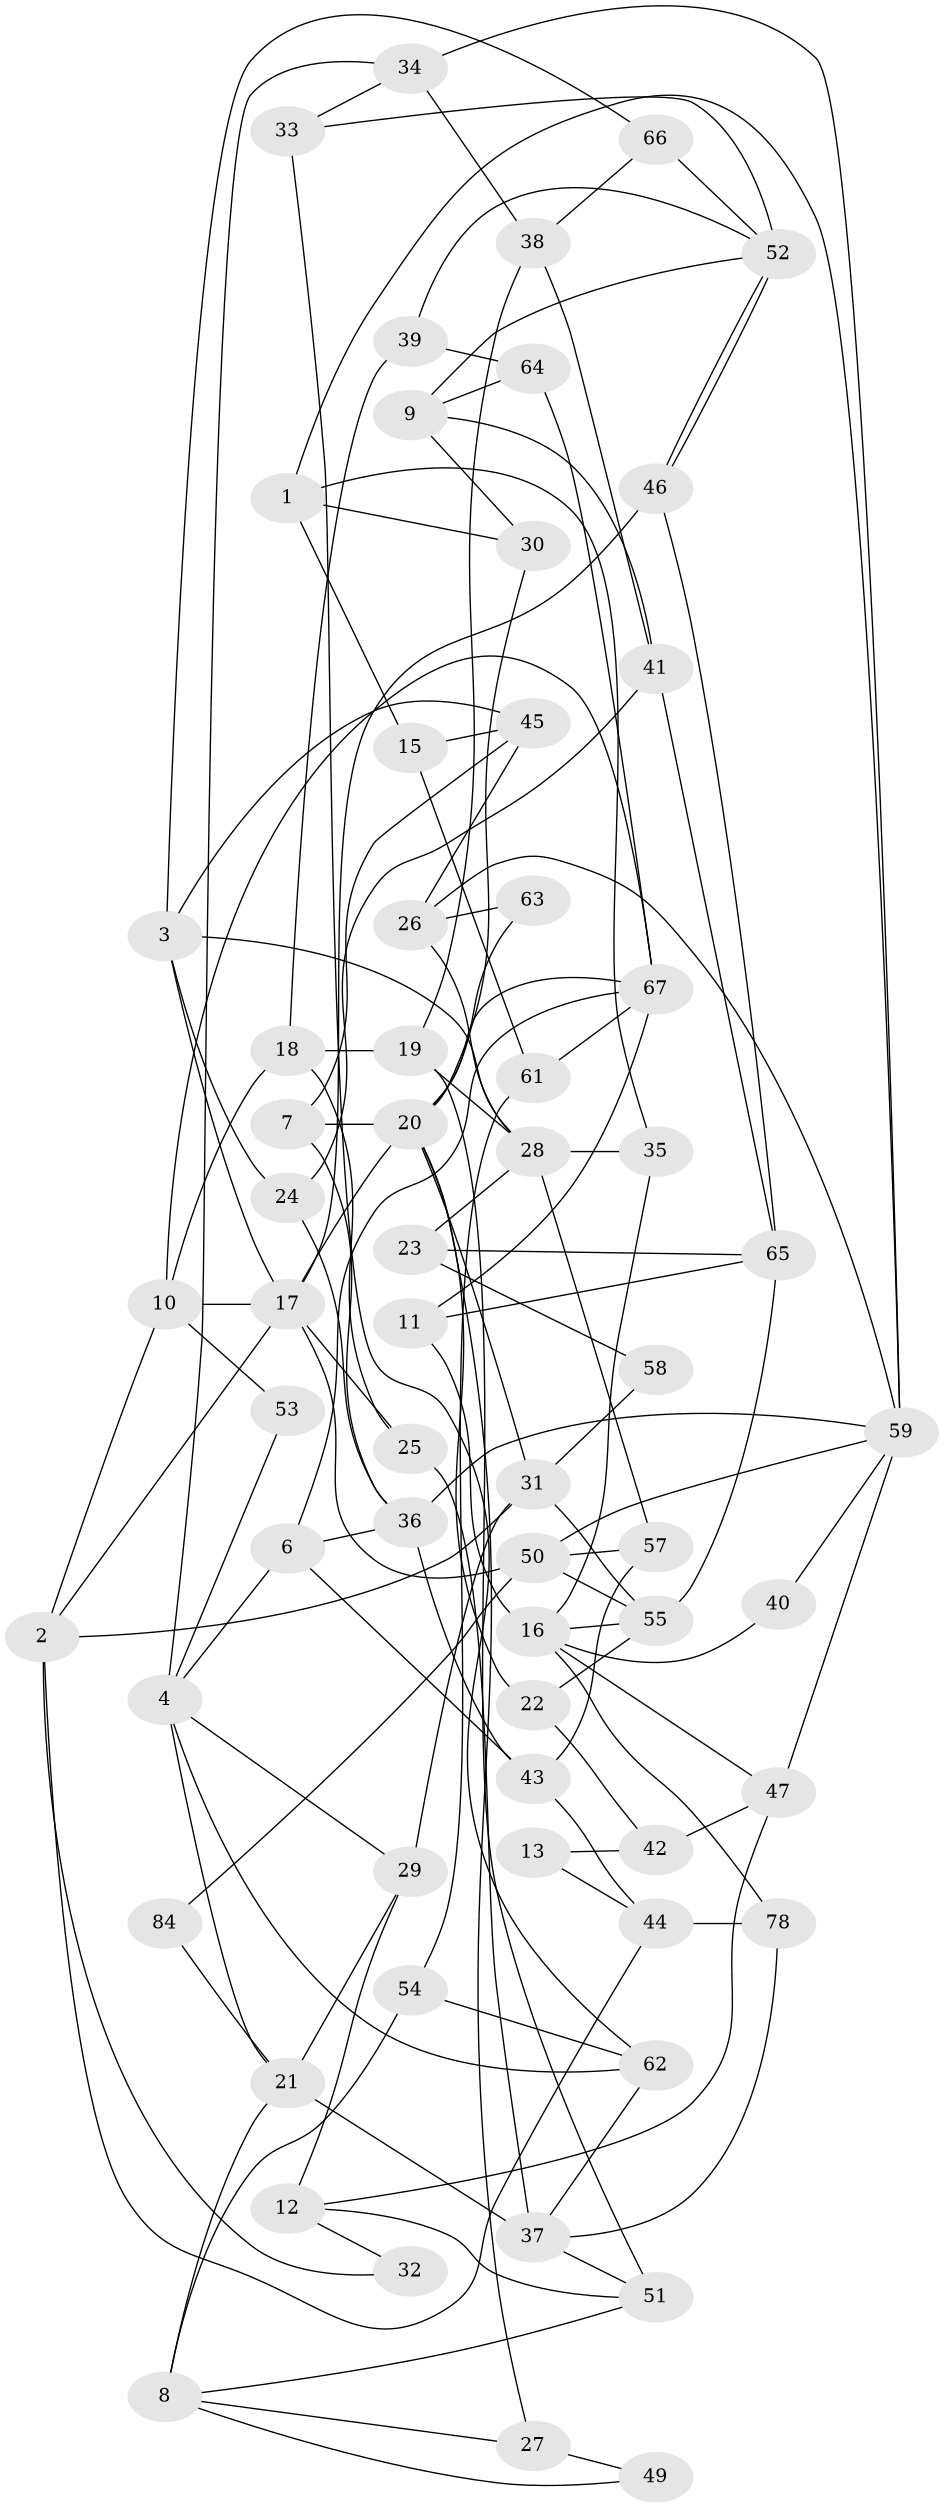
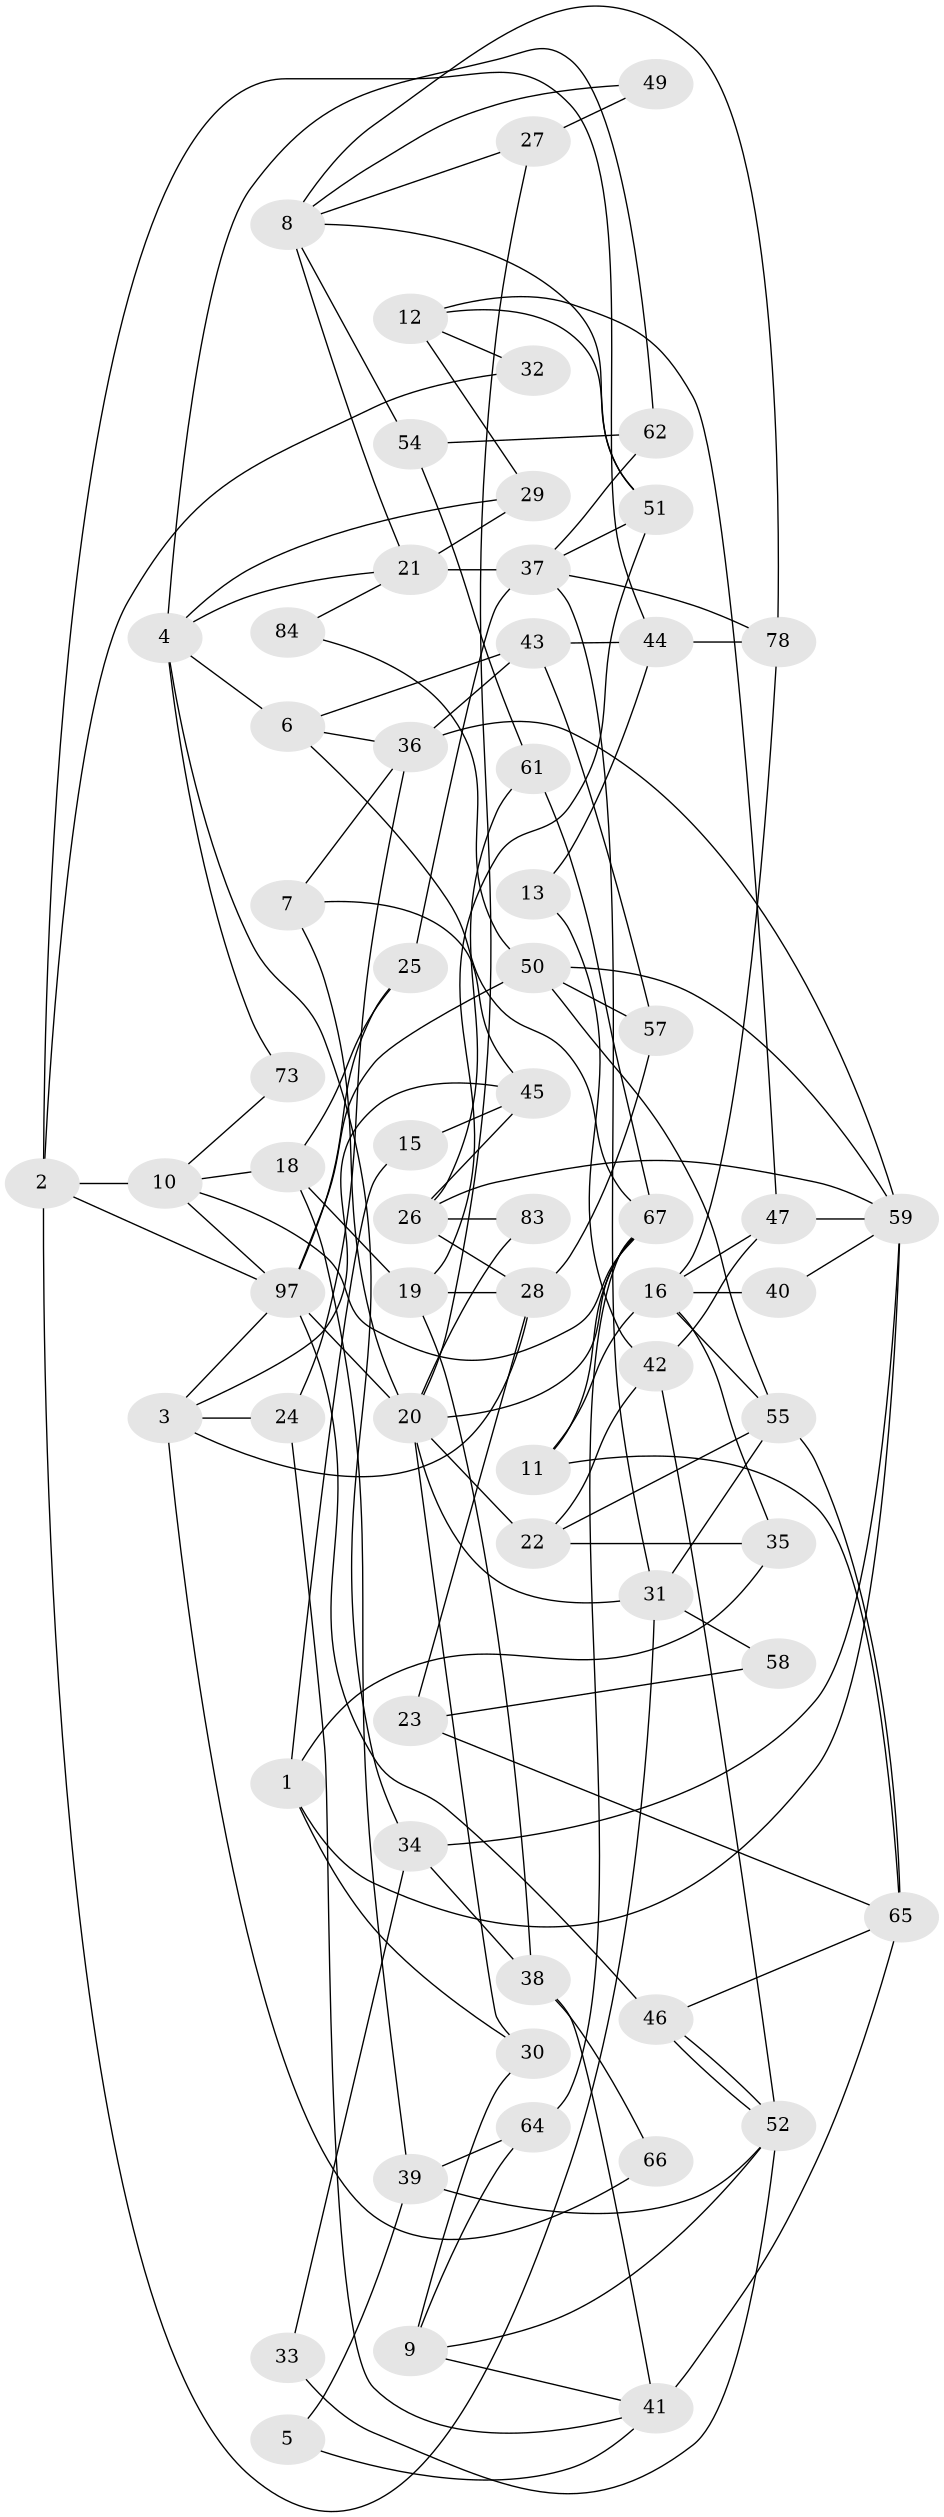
  graph {
    rankdir=LR
    node [color=gray90 style=filled]
    1
    15
    30
    35
    59
    45
    61
    2
    10
-   17
+   17 [label=97]
    31
    32
    44
-   53
+   53 [label=73]
    67
    18
    20
    50
    25
    46
    55
    58
    n23 [label=78]
    3
    24
    28
    66
    41
    36
    57
    4
    6
    21
    29
    34
    62
    43
    37
    38
+   5
    39
    52
    64
    65
    7
    27
    22
-   63
+   63 [label=83]
    8
    49
    51
    54
    9
    19
    11
    16
    47
    40
    12
    13
    42
    n62 [label=84]
    23
    26
    33
    1 -- 15
    1 -- 30
    1 -- 35
    1 -- 59
    15 -- 45
-   15 -- 61
+   26 -- 61
    61 -- 67
    2 -- 10
    2 -- 17
    2 -- 31
    2 -- 32
    2 -- 44
    10 -- 17
    10 -- 53
    10 -- 67
    10 -- 18
    17 -- 20
    17 -- 50
    17 -- 25
    17 -- 46
    31 -- 55
    31 -- 58
    44 -- n23
    18 -- 25
    18 -- 39
    18 -- 19
    20 -- 30
    20 -- 31
    20 -- 67
    20 -- 27
    20 -- 22
    20 -- 63
    50 -- 59
    50 -- 55
    50 -- 57
    25 -- 37
    46 -- 52
    46 -- 52
    46 -- 65
    55 -- 65
    3 -- 45
    3 -- 17
    3 -- 24
    3 -- 28
    3 -- 66
    24 -- 41
    24 -- 36
-   28 -- 35
+   22 -- 35
    28 -- 57
    41 -- 65
    36 -- 59
    36 -- 43
    4 -- 53
    4 -- 6
    4 -- 21
    4 -- 29
    4 -- 34
    4 -- 62
    6 -- 67
    6 -- 36
    6 -- 43
    21 -- 29
    21 -- 37
-   29 -- 31
+   37 -- 31
    34 -- 59
    34 -- 38
    43 -- 44
    43 -- 57
    37 -- n23
    37 -- 62
    37 -- 51
    38 -- 66
    38 -- 41
+   5 -- 41
+   5 -- 39
    39 -- 52
    39 -- 64
    64 -- 67
    7 -- 45
    7 -- 20
    7 -- 36
    27 -- 49
    22 -- 55
    22 -- 42
+   8 -- n23
    8 -- 21
    8 -- 27
    8 -- 49
    8 -- 51
    8 -- 54
    54 -- 61
    54 -- 62
    9 -- 30
    9 -- 41
    9 -- 52
    9 -- 64
    19 -- 28
    19 -- 38
    19 -- 51
    11 -- 67
    11 -- 65
    11 -- 16
    16 -- 35
    16 -- 55
    16 -- n23
    16 -- 47
    16 -- 40
    47 -- 59
    40 -- 59
    12 -- 32
    12 -- 29
    12 -- 51
    12 -- 47
    13 -- 44
    13 -- 42
-   66 -- 52
+   42 -- 52
    42 -- 47
    n62 -- 50
    n62 -- 21
    23 -- 58
    23 -- 28
    23 -- 65
    26 -- 59
    26 -- 45
    26 -- 28
    26 -- 63
    33 -- 34
-   33 -- 62
    33 -- 52
  }
